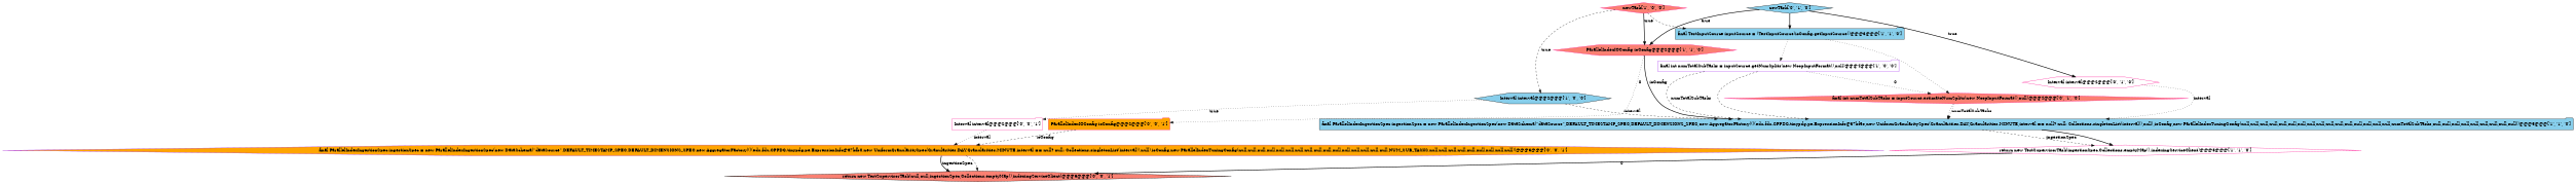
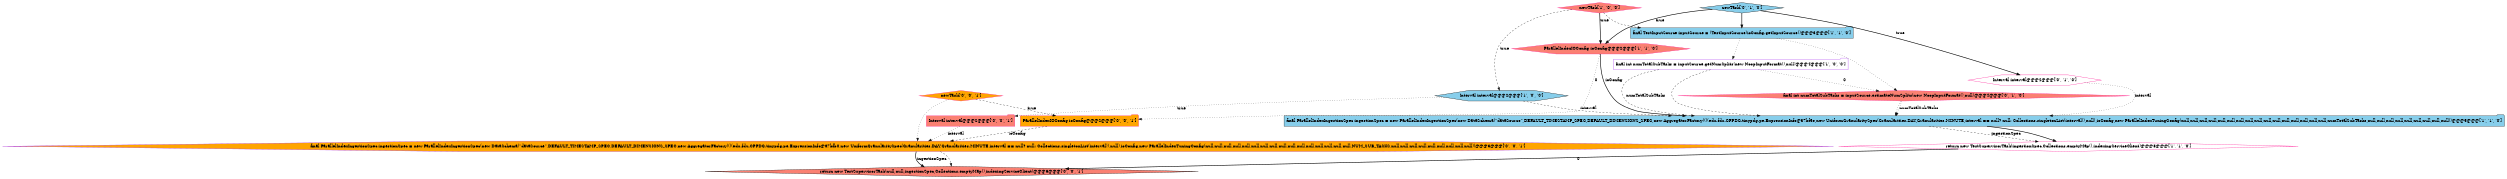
  digraph {
    node [color=deeppink fillcolor=salmon shape=diamond style=filled]
    edge [style=dotted]
    n1 [color=purple fillcolor=orange label="final ParallelIndexIngestionSpec ingestionSpec = new ParallelIndexIngestionSpec(new DataSchema(\"dataSource\",DEFAULT_TIMESTAMP_SPEC,DEFAULT_DIMENSIONS_SPEC,new AggregatorFactory((((edu.fdu.CPPDG.tinypdg.pe.ExpressionInfo@a7bfb0,new UniformGranularitySpec(Granularities.DAY,Granularities.MINUTE,interval == null? null: Collections.singletonList(interval)),null),ioConfig,new ParallelIndexTuningConfig(null,null,null,null,null,null,null,null,null,null,null,null,null,null,null,null,NUM_SUB_TASKS,null,null,null,null,null,null,null,null,null))@@@3@@@['0', '0', '1']" shape=hexagon]
    n2 [color=black label="return new TestSupervisorTask(null,null,ingestionSpec,Collections.emptyMap(),indexingServiceClient)@@@6@@@['0', '0', '1']"]
    n3 [color=black fillcolor=skyblue label="final ParallelIndexIngestionSpec ingestionSpec = new ParallelIndexIngestionSpec(new DataSchema(\"dataSource\",DEFAULT_TIMESTAMP_SPEC,DEFAULT_DIMENSIONS_SPEC,new AggregatorFactory((((edu.fdu.CPPDG.tinypdg.pe.ExpressionInfo@a7bf5e,new UniformGranularitySpec(Granularities.DAY,Granularities.MINUTE,interval == null? null: Collections.singletonList(interval)),null),ioConfig,new ParallelIndexTuningConfig(null,null,null,null,null,null,null,null,null,null,null,null,null,null,null,null,numTotalSubTasks,null,null,null,null,null,null,null,null,null))@@@5@@@['1', '1', '0']" shape=folder]
    n4 [fillcolor=white label="return new TestSupervisorTask(ingestionSpec,Collections.emptyMap(),indexingServiceClient)@@@8@@@['1', '1', '0']"]
+   n5 [fillcolor=orange label="newTask['0', '0', '1']"]
    n6 [fillcolor=orange label="ParallelIndexIOConfig ioConfig@@@2@@@['0', '0', '1']" shape=folder]
-   n7 [fillcolor=white label="Interval interval@@@2@@@['0', '0', '1']" shape=folder]
+   n7 [label="Interval interval@@@2@@@['0', '0', '1']" shape=folder]
    n8 [label="newTask['1', '0', '0']"]
    n9 [label="ParallelIndexIOConfig ioConfig@@@2@@@['1', '1', '0']" shape=hexagon]
    n10 [color=black fillcolor=skyblue label="Interval interval@@@2@@@['1', '0', '0']" shape=hexagon]
    n11 [color=black fillcolor=skyblue label="final TestInputSource inputSource = (TestInputSource)ioConfig.getInputSource()@@@3@@@['1', '1', '0']" shape=folder]
    n12 [color=purple fillcolor=white label="final int numTotalSubTasks = inputSource.getNumSplits(new NoopInputFormat(),null)@@@4@@@['1', '0', '0']" shape=folder]
    n13 [label="final int numTotalSubTasks = inputSource.estimateNumSplits(new NoopInputFormat(),null)@@@4@@@['0', '1', '0']"]
    n14 [color=black fillcolor=skyblue label="newTask['0', '1', '0']"]
    n15 [fillcolor=white label="Interval interval@@@2@@@['0', '1', '0']" shape=hexagon]
    n1 -> n2 [style=dashed]
    n1 -> n2 [label=ingestionSpec style=bold]
    n3 -> n4 [label=ingestionSpec style=dashed]
    n3 -> n4 [style=bold]
    n4 -> n2 [label=0 style=bold]
+   n5 -> n1
+   n5 -> n6 [label=true style=dashed]
    n6 -> n1 [label=ioConfig style=dashed]
    n7 -> n1 [label=interval]
    n8 -> n9 [label=true style=bold]
    n8 -> n10 [label=true style=dashed]
    n8 -> n11 [style=dashed]
    n9 -> n3 [label=ioConfig style=bold]
    n9 -> n6 [label=0]
    n10 -> n3 [label=interval style=dashed]
    n10 -> n7 [label=true]
    n11 -> n12
    n11 -> n13
    n12 -> n3 [label=numTotalSubTasks style=dashed]
    n12 -> n3 [style=dashed]
    n12 -> n13 [label=0]
    n13 -> n3 [label=numTotalSubTasks]
    n13 -> n3
    n14 -> n9 [label=true style=bold]
    n14 -> n11 [style=bold]
    n14 -> n15 [label=true style=bold]
    n15 -> n3 [label=interval]
  }
